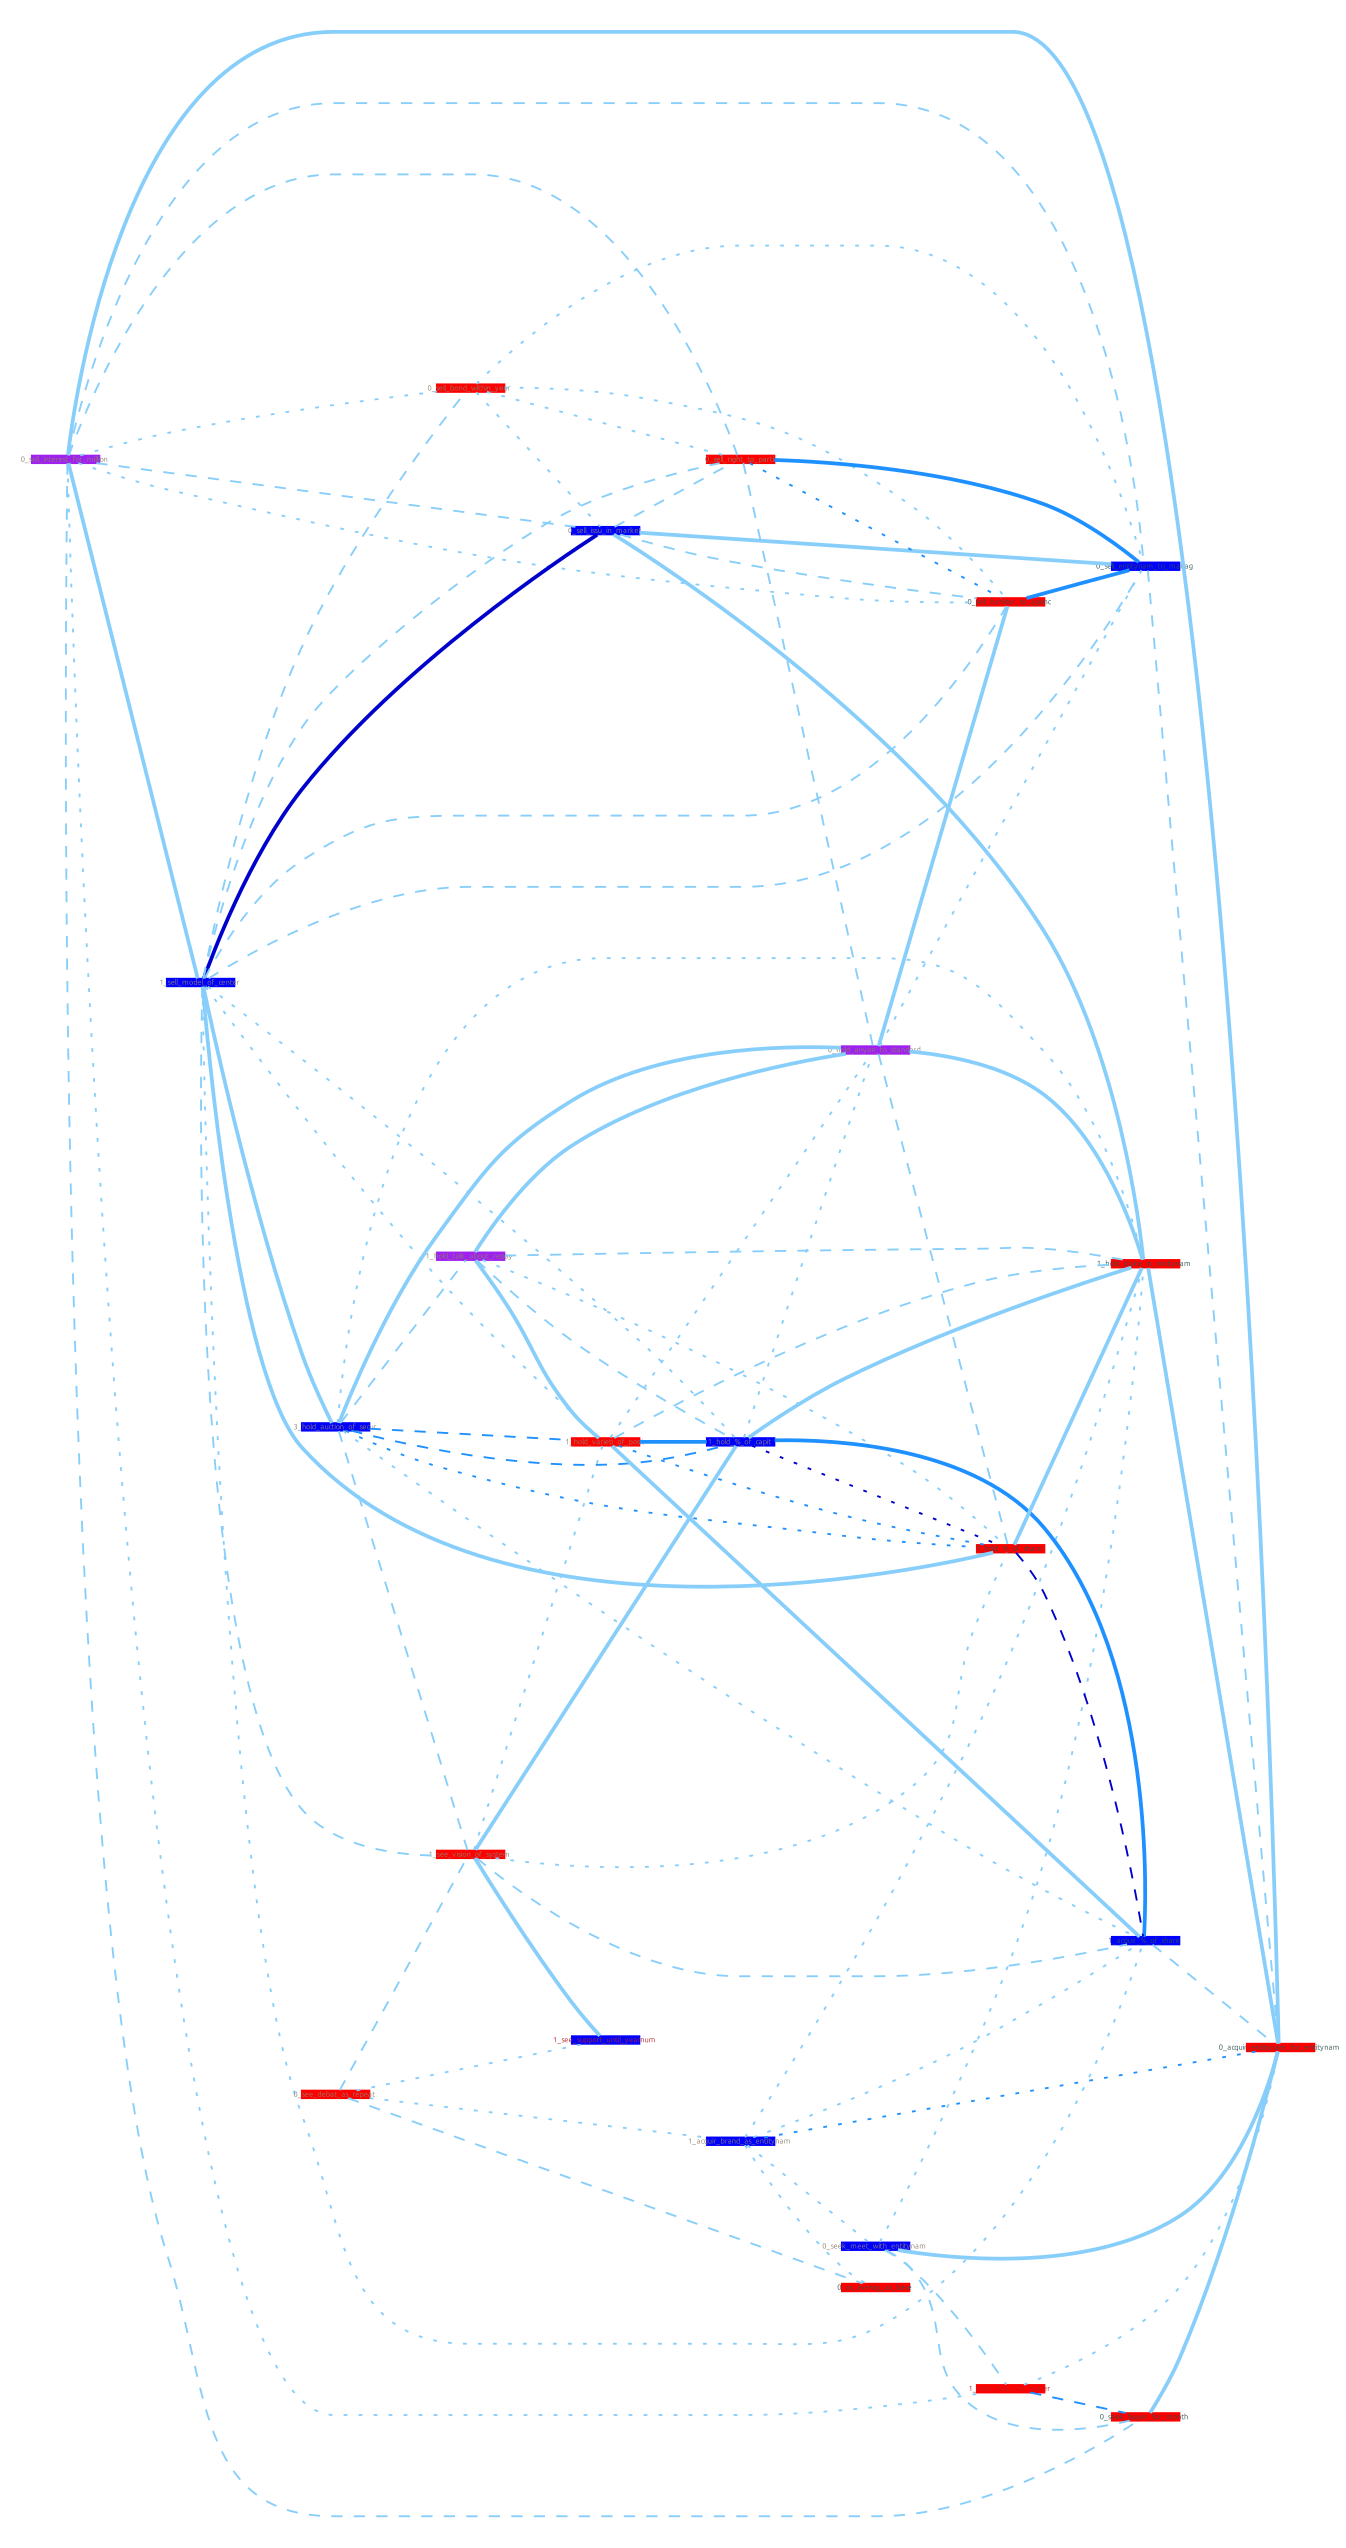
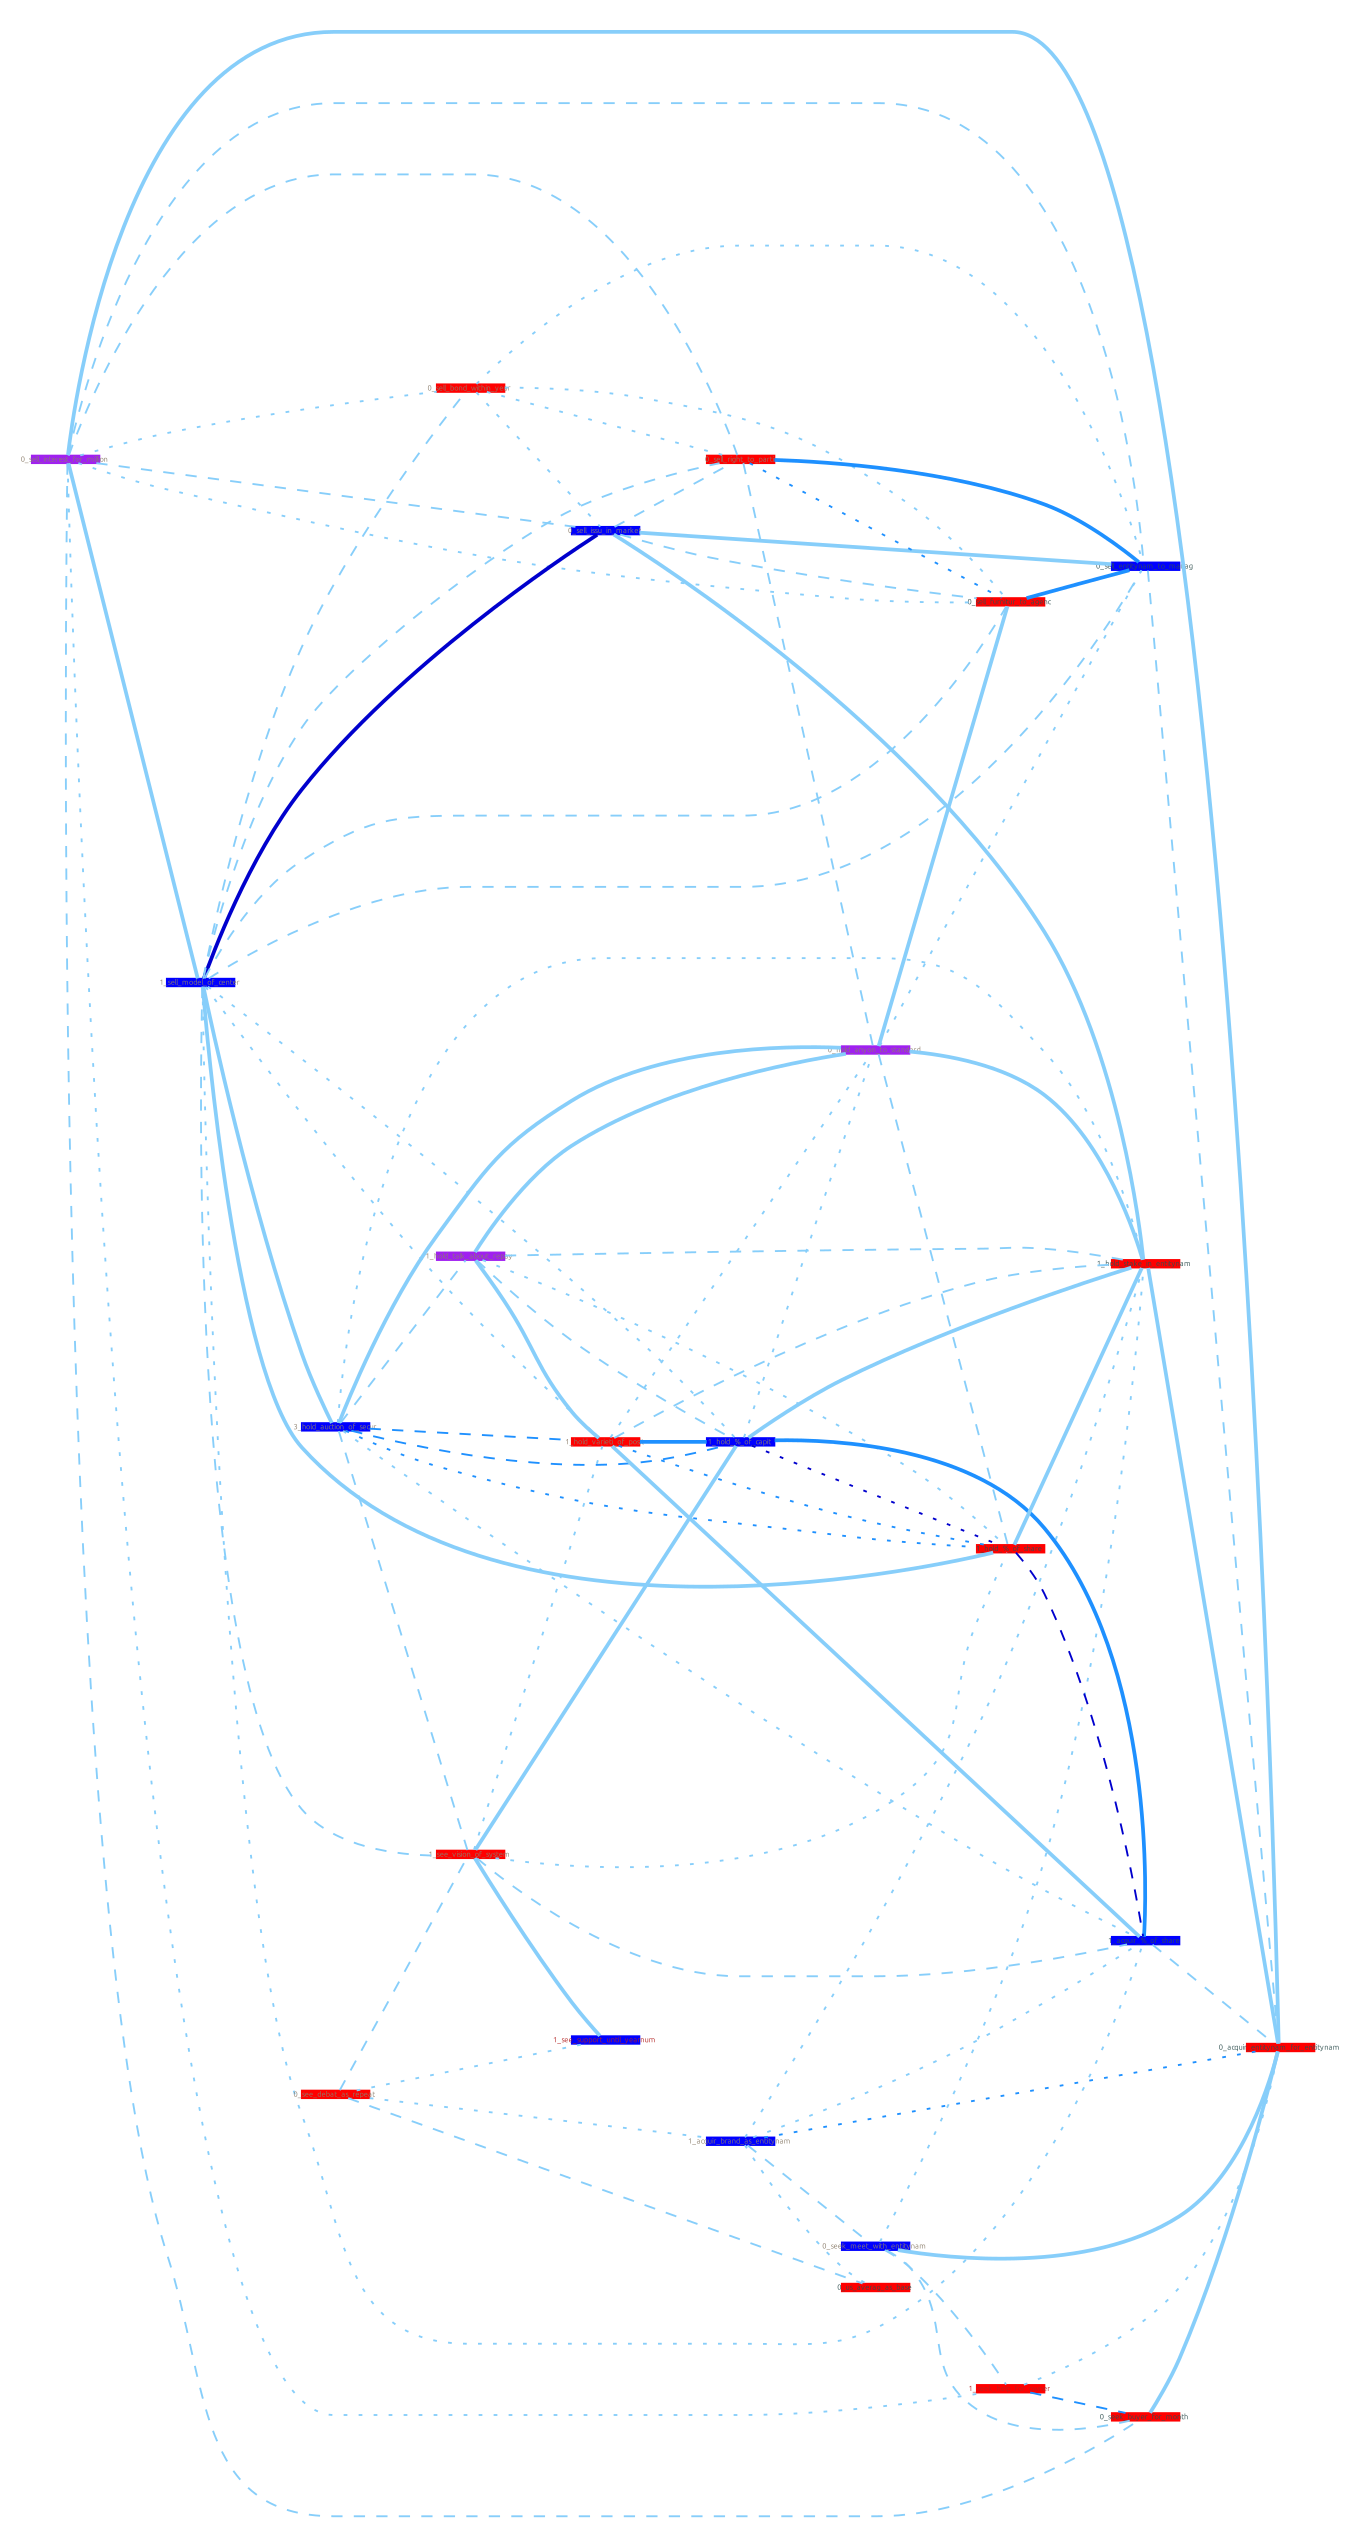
  graph {
    fontname=Ubuntu
    rankdir=LR
    node [color=red fixedsize=true fontcolor="#8b7d6b" fontname=Ubuntu fontsize=4 shape=polygon style=filled]
    edge [color="#87cefa" fontname=Ubuntu style=dotted w=1]
    "0_sell_interest_for_million " [color=purple height=.06 width=.5]
    "1_sell_model_of_center " [color=blue height=.06 width=.5]
    "0_sell_bond_within_year " [height=.06 width=.5]
    "0_see_debat_as_repeat " [height=.06 width=.5]
    n5 [color=blue height=.06 label="3_hold_auction_of_secur" width=.5]
    "0_sell_issu_in_market " [color=blue height=.06 width=.5]
    "1_see_vision_of_system " [height=.06 width=.5]
    "1_hold_talk_about_repay " [color=purple height=.06 width=.5]
    "1_hold_varieti_of_posit " [height=.06 width=.5]
    "1_acquir_brand_as_entitynam " [color=blue height=.06 width=.5]
    "0_seek_meet_with_entitynam " [color=blue height=.06 width=.5]
    "1_hold_%_of_capit " [color=blue height=.06 width=.5]
    "0_sell_right_to_parti " [height=.06 width=.5]
    "0_hold_anyon_to_standard " [color=purple height=.06 width=.5]
    "1_seek_help_for_owner " [fontcolor="#b22222" height=.06 width=.5]
    "1_see_support_until_yearnum " [color=blue fontcolor="#b22222" height=.06 width=.5]
    "0_seek_buyer_for_month " [fontcolor="#2f4f4f" height=.06 width=.5]
    "0_sell_furnitur_to_agenc " [fontcolor="#2f4f4f" height=.06 width=.5]
    "0_sell_entitynam_to_manag " [color=blue fontcolor="#2f4f4f" height=.06 width=.5]
    "0_acquir_entitynam_for_entitynam " [fontcolor="#2f4f4f" height=.06 width=.5]
    "1_hold_%_of_share " [fontcolor="#2f4f4f" height=.06 width=.5]
    "1_acquir_%_of_share " [color=blue fontcolor="#2f4f4f" height=.06 width=.5]
    "0_us_averag_as_base " [fontcolor="#2f4f4f" height=.06 width=.5]
    "1_hold_stake_in_entitynam " [fontcolor="#2f4f4f" height=.06 width=.5]
    subgraph sub_1 {
      "0_sell_interest_for_million "
      "1_sell_model_of_center "
      "0_sell_bond_within_year "
      "0_see_debat_as_repeat "
      n5
      "0_sell_issu_in_market "
      "1_see_vision_of_system "
      "1_hold_talk_about_repay "
      "1_hold_varieti_of_posit "
      "1_acquir_brand_as_entitynam "
      "0_seek_meet_with_entitynam "
      "1_hold_%_of_capit "
      "0_sell_right_to_parti "
      "0_hold_anyon_to_standard "
    }
    subgraph sub_2 {
      "1_seek_help_for_owner "
      "1_see_support_until_yearnum "
    }
    "0_sell_interest_for_million " -- "1_sell_model_of_center " [style=bold]
    "0_sell_interest_for_million " -- "0_sell_bond_within_year "
    "0_sell_interest_for_million " -- "0_sell_issu_in_market " [style=dashed]
    "0_sell_interest_for_million " -- "0_sell_right_to_parti " [style=dashed]
    "0_sell_interest_for_million " -- "1_seek_help_for_owner "
    "0_sell_interest_for_million " -- "0_seek_buyer_for_month " [style=dashed]
    "0_sell_interest_for_million " -- "0_sell_furnitur_to_agenc "
    "0_sell_interest_for_million " -- "0_sell_entitynam_to_manag " [style=dashed]
    "0_sell_interest_for_million " -- "0_acquir_entitynam_for_entitynam " [style=bold]
    "1_sell_model_of_center " -- "0_sell_bond_within_year " [style=dashed]
    "1_sell_model_of_center " -- n5 [style=bold]
    "1_sell_model_of_center " -- "0_sell_issu_in_market " [color="#0000cd" style=bold]
    "1_sell_model_of_center " -- "1_see_vision_of_system " [style=dashed]
    "1_sell_model_of_center " -- "1_hold_varieti_of_posit "
    "1_sell_model_of_center " -- "1_hold_%_of_capit "
    "1_sell_model_of_center " -- "0_sell_right_to_parti " [style=dashed]
    "1_sell_model_of_center " -- "0_sell_furnitur_to_agenc " [style=dashed]
    "1_sell_model_of_center " -- "0_sell_entitynam_to_manag " [style=dashed]
    "1_sell_model_of_center " -- "1_hold_%_of_share " [style=bold]
    "1_sell_model_of_center " -- "1_acquir_%_of_share "
    "0_sell_bond_within_year " -- "0_sell_issu_in_market "
    "0_sell_bond_within_year " -- "0_sell_right_to_parti "
    "0_sell_bond_within_year " -- "0_sell_furnitur_to_agenc "
    "0_sell_bond_within_year " -- "0_sell_entitynam_to_manag "
    "0_see_debat_as_repeat " -- "1_see_vision_of_system " [style=dashed]
    "0_see_debat_as_repeat " -- "1_acquir_brand_as_entitynam "
    "0_see_debat_as_repeat " -- "1_see_support_until_yearnum "
    "0_see_debat_as_repeat " -- "0_us_averag_as_base " [style=dashed]
    n5 -- "1_see_vision_of_system " [style=dashed]
    n5 -- "1_hold_talk_about_repay " [style=dashed]
    n5 -- "1_hold_varieti_of_posit " [color="#1e90ff" style=dashed w=2]
    n5 -- "1_hold_%_of_capit " [color="#1e90ff" style=dashed w=2]
    n5 -- "0_hold_anyon_to_standard " [style=bold]
    n5 -- "1_hold_%_of_share " [color="#1e90ff" w=2]
    n5 -- "1_acquir_%_of_share "
    n5 -- "1_hold_stake_in_entitynam "
    "0_sell_issu_in_market " -- "0_sell_right_to_parti " [style=dashed]
    "0_sell_issu_in_market " -- "0_sell_furnitur_to_agenc " [style=dashed]
    "0_sell_issu_in_market " -- "0_sell_entitynam_to_manag " [style=bold]
    "0_sell_issu_in_market " -- "1_hold_stake_in_entitynam " [style=bold]
    "1_see_vision_of_system " -- "1_hold_varieti_of_posit "
    "1_see_vision_of_system " -- "1_hold_%_of_capit " [style=bold]
    "1_see_vision_of_system " -- "1_see_support_until_yearnum " [style=bold]
    "1_see_vision_of_system " -- "1_hold_%_of_share "
    "1_see_vision_of_system " -- "1_acquir_%_of_share " [style=dashed]
    "1_hold_talk_about_repay " -- "1_hold_varieti_of_posit " [style=bold]
    "1_hold_talk_about_repay " -- "1_hold_%_of_capit " [style=dashed]
    "1_hold_talk_about_repay " -- "0_hold_anyon_to_standard " [style=bold]
    "1_hold_talk_about_repay " -- "1_hold_%_of_share "
    "1_hold_talk_about_repay " -- "1_hold_stake_in_entitynam " [style=dashed]
    "1_hold_varieti_of_posit " -- "1_hold_%_of_capit " [color="#1e90ff" style=bold w=2]
    "1_hold_varieti_of_posit " -- "0_hold_anyon_to_standard "
    "1_hold_varieti_of_posit " -- "1_hold_%_of_share " [color="#1e90ff" w=2]
    "1_hold_varieti_of_posit " -- "1_acquir_%_of_share " [style=bold]
    "1_hold_varieti_of_posit " -- "1_hold_stake_in_entitynam " [style=dashed]
-   "1_acquir_brand_as_entitynam " -- "0_seek_meet_with_entitynam "
+   "1_acquir_brand_as_entitynam " -- "0_seek_meet_with_entitynam " [style=dashed]
    "1_acquir_brand_as_entitynam " -- "0_acquir_entitynam_for_entitynam " [color="#1e90ff" w=2]
    "1_acquir_brand_as_entitynam " -- "1_acquir_%_of_share "
    "1_acquir_brand_as_entitynam " -- "0_us_averag_as_base "
    "1_acquir_brand_as_entitynam " -- "1_hold_stake_in_entitynam "
    "0_seek_meet_with_entitynam " -- "1_seek_help_for_owner " [style=dashed]
    "0_seek_meet_with_entitynam " -- "0_seek_buyer_for_month " [style=dashed]
    "0_seek_meet_with_entitynam " -- "0_acquir_entitynam_for_entitynam " [style=bold]
    "0_seek_meet_with_entitynam " -- "1_hold_stake_in_entitynam "
    "1_hold_%_of_capit " -- "0_hold_anyon_to_standard "
    "1_hold_%_of_capit " -- "1_hold_%_of_share " [color="#0000cd" w=3]
    "1_hold_%_of_capit " -- "1_acquir_%_of_share " [color="#1e90ff" style=bold w=2]
    "1_hold_%_of_capit " -- "1_hold_stake_in_entitynam " [style=bold]
    "0_sell_right_to_parti " -- "0_hold_anyon_to_standard " [style=dashed]
    "0_sell_right_to_parti " -- "0_sell_furnitur_to_agenc " [color="#1e90ff" w=2]
    "0_sell_right_to_parti " -- "0_sell_entitynam_to_manag " [color="#1e90ff" style=bold w=2]
    "0_hold_anyon_to_standard " -- "0_sell_furnitur_to_agenc " [style=bold]
    "0_hold_anyon_to_standard " -- "0_sell_entitynam_to_manag "
    "0_hold_anyon_to_standard " -- "1_hold_%_of_share " [style=dashed]
    "0_hold_anyon_to_standard " -- "1_hold_stake_in_entitynam " [style=bold]
    "1_seek_help_for_owner " -- "0_seek_buyer_for_month " [color="#1e90ff" style=dashed w=2]
    "1_seek_help_for_owner " -- "0_acquir_entitynam_for_entitynam "
    "0_seek_buyer_for_month " -- "0_acquir_entitynam_for_entitynam " [style=bold]
    "0_sell_furnitur_to_agenc " -- "0_sell_entitynam_to_manag " [color="#1e90ff" style=bold w=2]
    "0_sell_entitynam_to_manag " -- "0_acquir_entitynam_for_entitynam " [style=dashed]
    "1_hold_%_of_share " -- "1_acquir_%_of_share " [color="#0000cd" style=dashed w=3]
    "1_hold_%_of_share " -- "1_hold_stake_in_entitynam " [style=bold]
    "1_acquir_%_of_share " -- "0_acquir_entitynam_for_entitynam " [style=dashed]
    "1_hold_stake_in_entitynam " -- "0_acquir_entitynam_for_entitynam " [style=bold]
  }
